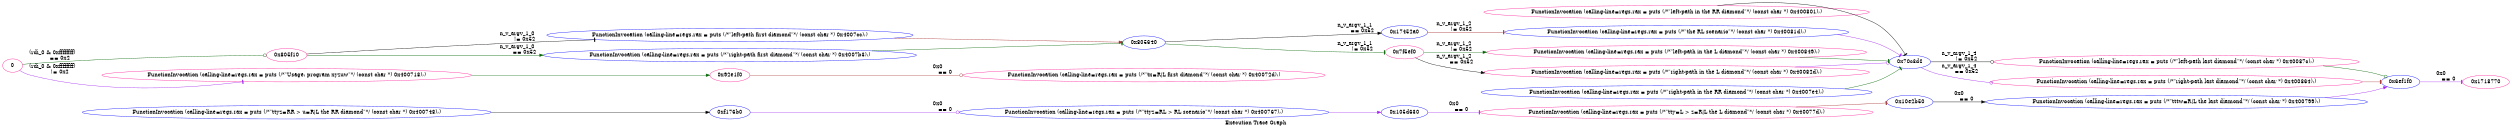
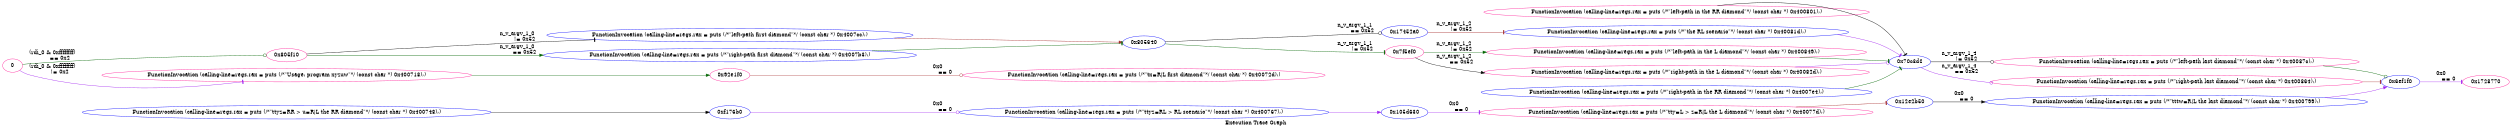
  digraph {
    label="Execution Trace Graph"
    rankdir=LR
    node [color=blue]
    edge [arrowhead=tee color=darkgreen]
    n1 [color=deeppink label=0]
    n2 [color=deeppink label="0x805f10"]
    n3 [color=deeppink label="FunctionInvocation (calling-line=regs.rax = puts (/*\"Usage: program xyzuw\"*/ (const char *) 0x400718);)"]
    n4 [label="FunctionInvocation (calling-line=regs.rax = puts (/*\"left-path first diamond\"*/ (const char *) 0x4007cc);)"]
    n5 [label="FunctionInvocation (calling-line=regs.rax = puts (/*\"right-path first diamond\"*/ (const char *) 0x4007b3);)"]
    n6 [color=deeppink label="0x92e1f0"]
    n7 [label="0x6ef1f0"]
-   n8 [color=deeppink label="0x1718770"]
+   n8 [color=deeppink label="0x1728770"]
    n9 [label="0x70c3d0"]
    n10 [color=deeppink label="FunctionInvocation (calling-line=regs.rax = puts (/*\"right-path last diamond\"*/ (const char *) 0x400864);)"]
    n11 [color=deeppink label="FunctionInvocation (calling-line=regs.rax = puts (/*\"left-path last diamond\"*/ (const char *) 0x40087c);)"]
    n12 [color=deeppink label="0x7f5ef0"]
    n13 [color=deeppink label="FunctionInvocation (calling-line=regs.rax = puts (/*\"right-path in the L diamond\"*/ (const char *) 0x40082d);)"]
    n14 [color=deeppink label="FunctionInvocation (calling-line=regs.rax = puts (/*\"left-path in the L diamond\"*/ (const char *) 0x400849);)"]
    n15 [label="FunctionInvocation (calling-line=regs.rax = puts (/*\"right-path in the RR diamond\"*/ (const char *) 0x4007e4);)"]
    n16 [color=deeppink label="FunctionInvocation (calling-line=regs.rax = puts (/*\"left-path in the RR diamond\"*/ (const char *) 0x400801);)"]
    n17 [label="0x805640"]
    n18 [label="0x17452a0"]
    n19 [label="FunctionInvocation (calling-line=regs.rax = puts (/*\"the RL scenario\"*/ (const char *) 0x40081d);)"]
    n20 [color=deeppink label="FunctionInvocation (calling-line=regs.rax = puts (/*\"\tx=R|L first diamond\"*/ (const char *) 0x40072d);)"]
    n21 [label="FunctionInvocation (calling-line=regs.rax = puts (/*\"\t\tyz=RR > u=R|L the RR diamond\"*/ (const char *) 0x400748);)"]
    n22 [label="0xf176b0"]
    n23 [label="FunctionInvocation (calling-line=regs.rax = puts (/*\"\t\tyz=RL > RL scenario\"*/ (const char *) 0x400767);)"]
    n24 [color=deeppink label="FunctionInvocation (calling-line=regs.rax = puts (/*\"\t\ty=L > z=R|L the L diamond\"*/ (const char *) 0x40077d);)"]
-   n25 [label="0x10e2b50"]
+   n25 [label="0x12e2b50"]
    n26 [label="FunctionInvocation (calling-line=regs.rax = puts (/*\"\t\t\tw=R|L the last diamond\"*/ (const char *) 0x400799);)"]
    n27 [label="0x105d630"]
    n1 -> n2 [arrowhead=odot label="(rdi_0 & 0xffffffff)\n	 == 0x2"]
    n1 -> n3 [color=purple label="(rdi_0 & 0xffffffff)\n	 != 0x2"]
    n2 -> n4 [color=black label="n_v_argv_1_0\n	 != 0x52"]
    n2 -> n5 [arrowhead=normal label="n_v_argv_1_0\n	 == 0x52"]
    n3 -> n6 [arrowhead=normal]
    n4 -> n17 [arrowhead=normal color=brown]
    n5 -> n17
    n6 -> n20 [arrowhead=odot color=brown label="0x0\n	 == 0"]
    n7 -> n8 [color=purple label="0x0\n	 == 0"]
    n9 -> n10 [arrowhead=odot color=purple label="n_v_argv_1_4\n	 == 0x52"]
    n9 -> n11 [arrowhead=odot color=black label="n_v_argv_1_4\n	 != 0x52"]
    n10 -> n7 [color=brown]
    n11 -> n7 [arrowhead=odot]
    n12 -> n13 [arrowhead=normal color=black label="n_v_argv_1_2\n	 == 0x52"]
    n12 -> n14 [arrowhead=normal label="n_v_argv_1_2\n	 != 0x52"]
    n13 -> n9 [arrowhead=odot color=purple]
    n14 -> n9
    n15 -> n9
    n16 -> n9 [color=black]
    n17 -> n12 [label="n_v_argv_1_1\n	 != 0x52"]
-   n17 -> n18 [arrowhead=normal color=black label="n_v_argv_1_1\n	 == 0x52"]
+   n17 -> n18 [arrowhead=odot color=black label="n_v_argv_1_1\n	 == 0x52"]
    n18 -> n19 [color=brown label="n_v_argv_1_2\n	 != 0x52"]
    n19 -> n9 [color=purple]
    n21 -> n22 [arrowhead=normal color=black]
    n22 -> n23 [arrowhead=odot color=purple label="0x0\n	 == 0"]
    n23 -> n27 [arrowhead=normal color=purple]
    n24 -> n25 [color=brown]
    n25 -> n26 [arrowhead=normal color=black label="0x0\n	 == 0"]
    n26 -> n7 [arrowhead=normal color=purple]
    n27 -> n24 [color=purple label="0x0\n	 == 0"]
  }
